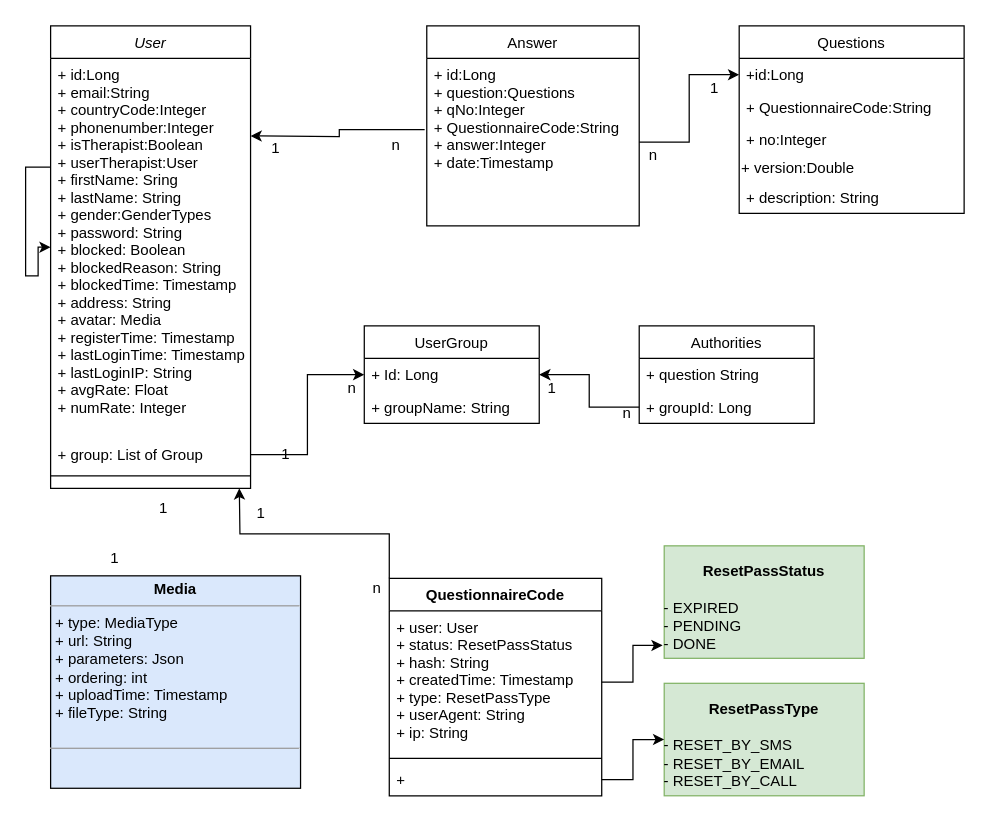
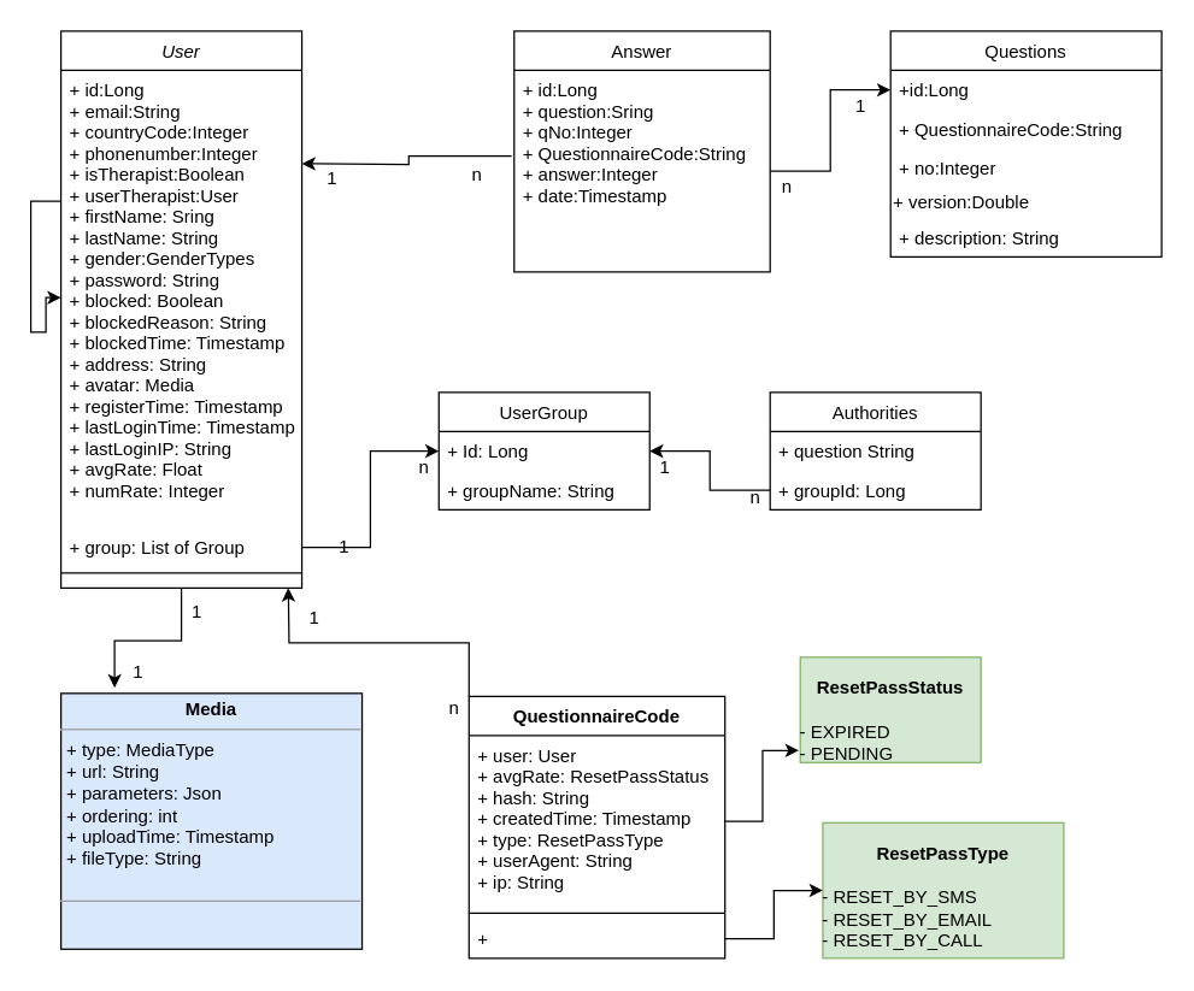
  <mxCell id="0" />
  <mxCell id="1" parent="0" />
  <mxCell id="2" style="edgeStyle=orthogonalEdgeStyle;rounded=0;orthogonalLoop=1;jettySize=auto;html=1;" parent="1" source="4" target="7" edge="1"><mxGeometry relative="1" as="geometry" /></mxCell>
  <mxCell id="3" value="Answer" style="swimlane;fontStyle=0;childLayout=stackLayout;horizontal=1;startSize=26;fillColor=none;horizontalStack=0;resizeParent=1;resizeParentMax=0;resizeLast=0;collapsible=1;marginBottom=0;" parent="1" vertex="1"><mxGeometry x="341" y="20" width="170" height="160" as="geometry" /></mxCell>
- <mxCell id="4" value="+ id:Long&#10;+ question:Questions&#10;+ qNo:Integer&#10;+ QuestionnaireCode:String&#10;+ answer:Integer&#10;+ date:Timestamp&#10;" style="text;strokeColor=none;fillColor=none;align=left;verticalAlign=top;spacingLeft=4;spacingRight=4;overflow=hidden;rotatable=0;points=[[0,0.5],[1,0.5]];portConstraint=eastwest;" parent="3" vertex="1"><mxGeometry y="26" width="170" height="134" as="geometry" /></mxCell>
- <mxCell id="5" value="&lt;br&gt;&lt;div align=&quot;center&quot;&gt;&lt;b&gt;ResetPassStatus&lt;/b&gt;&lt;/div&gt;&lt;div align=&quot;center&quot;&gt;&lt;br&gt;&lt;/div&gt;&lt;div align=&quot;left&quot;&gt;- EXPIRED&lt;/div&gt;&lt;div align=&quot;left&quot;&gt;- PENDING&lt;/div&gt;&lt;div align=&quot;left&quot;&gt;- DONE&lt;br&gt;&lt;/div&gt;" style="verticalAlign=top;align=left;overflow=fill;fontSize=12;fontFamily=Helvetica;html=1;fillColor=#d5e8d4;strokeColor=#82b366;" parent="1" vertex="1"><mxGeometry x="531" y="436" width="160" height="90" as="geometry" /></mxCell>
+ <mxCell id="4" value="+ id:Long&#10;+ question:Sring&#10;+ qNo:Integer&#10;+ QuestionnaireCode:String&#10;+ answer:Integer&#10;+ date:Timestamp&#10;" style="text;strokeColor=none;fillColor=none;align=left;verticalAlign=top;spacingLeft=4;spacingRight=4;overflow=hidden;rotatable=0;points=[[0,0.5],[1,0.5]];portConstraint=eastwest;" parent="3" vertex="1"><mxGeometry y="26" width="170" height="134" as="geometry" /></mxCell>
+ <mxCell id="5" value="&lt;br&gt;&lt;div align=&quot;center&quot;&gt;&lt;b&gt;ResetPassStatus&lt;/b&gt;&lt;/div&gt;&lt;div align=&quot;center&quot;&gt;&lt;br&gt;&lt;/div&gt;&lt;div align=&quot;left&quot;&gt;- EXPIRED&lt;/div&gt;&lt;div align=&quot;left&quot;&gt;- PENDING&lt;/div&gt;&lt;div align=&quot;left&quot;&gt;- DONE&lt;br&gt;&lt;/div&gt;" style="verticalAlign=top;align=left;overflow=fill;fontSize=12;fontFamily=Helvetica;html=1;fillColor=#d5e8d4;strokeColor=#82b366;" parent="1" vertex="1"><mxGeometry x="531" y="436" width="120" height="70" as="geometry" /></mxCell>
  <mxCell id="6" value="Questions" style="swimlane;fontStyle=0;childLayout=stackLayout;horizontal=1;startSize=26;fillColor=none;horizontalStack=0;resizeParent=1;resizeParentMax=0;resizeLast=0;collapsible=1;marginBottom=0;" parent="1" vertex="1"><mxGeometry x="591" y="20" width="180" height="150" as="geometry" /></mxCell>
  <mxCell id="7" value="+id:Long" style="text;strokeColor=none;fillColor=none;align=left;verticalAlign=top;spacingLeft=4;spacingRight=4;overflow=hidden;rotatable=0;points=[[0,0.5],[1,0.5]];portConstraint=eastwest;" parent="6" vertex="1"><mxGeometry y="26" width="180" height="26" as="geometry" /></mxCell>
  <mxCell id="8" value="+ QuestionnaireCode:String" style="text;strokeColor=none;fillColor=none;align=left;verticalAlign=top;spacingLeft=4;spacingRight=4;overflow=hidden;rotatable=0;points=[[0,0.5],[1,0.5]];portConstraint=eastwest;" parent="6" vertex="1"><mxGeometry y="52" width="180" height="26" as="geometry" /></mxCell>
  <mxCell id="9" value="+ no:Integer" style="text;strokeColor=none;fillColor=none;align=left;verticalAlign=top;spacingLeft=4;spacingRight=4;overflow=hidden;rotatable=0;points=[[0,0.5],[1,0.5]];portConstraint=eastwest;" parent="6" vertex="1"><mxGeometry y="78" width="180" height="26" as="geometry" /></mxCell>
  <mxCell id="10" value="+ version:Double" style="text;html=1;strokeColor=none;fillColor=none;align=left;verticalAlign=middle;whiteSpace=wrap;rounded=0;" parent="6" vertex="1"><mxGeometry y="104" width="180" height="20" as="geometry" /></mxCell>
  <mxCell id="11" value="+ description: String" style="text;strokeColor=none;fillColor=none;align=left;verticalAlign=top;spacingLeft=4;spacingRight=4;overflow=hidden;rotatable=0;points=[[0,0.5],[1,0.5]];portConstraint=eastwest;" parent="6" vertex="1"><mxGeometry y="124" width="180" height="26" as="geometry" /></mxCell>
- <mxCell id="12" value="&lt;br&gt;&lt;div align=&quot;center&quot;&gt;&lt;b&gt;ResetPassType&lt;/b&gt;&lt;/div&gt;&lt;div align=&quot;center&quot;&gt;&lt;br&gt;&lt;/div&gt;&lt;div align=&quot;left&quot;&gt;- RESET_BY_SMS&lt;/div&gt;&lt;div align=&quot;left&quot;&gt;- RESET_BY_EMAIL&lt;/div&gt;&lt;div align=&quot;left&quot;&gt;- RESET_BY_CALL&lt;br&gt;&lt;/div&gt;" style="verticalAlign=top;align=left;overflow=fill;fontSize=12;fontFamily=Helvetica;html=1;fillColor=#d5e8d4;strokeColor=#82b366;" parent="1" vertex="1"><mxGeometry x="531" y="546" width="160" height="90" as="geometry" /></mxCell>
+ <mxCell id="12" value="&lt;br&gt;&lt;div align=&quot;center&quot;&gt;&lt;b&gt;ResetPassType&lt;/b&gt;&lt;/div&gt;&lt;div align=&quot;center&quot;&gt;&lt;br&gt;&lt;/div&gt;&lt;div align=&quot;left&quot;&gt;- RESET_BY_SMS&lt;/div&gt;&lt;div align=&quot;left&quot;&gt;- RESET_BY_EMAIL&lt;/div&gt;&lt;div align=&quot;left&quot;&gt;- RESET_BY_CALL&lt;br&gt;&lt;/div&gt;" style="verticalAlign=top;align=left;overflow=fill;fontSize=12;fontFamily=Helvetica;html=1;fillColor=#d5e8d4;strokeColor=#82b366;" parent="1" vertex="1"><mxGeometry x="546" y="546" width="160" height="90" as="geometry" /></mxCell>
  <mxCell id="13" value="&lt;p style=&quot;margin: 0px ; margin-top: 4px ; text-align: center&quot;&gt;&lt;b&gt;Media&lt;/b&gt;&lt;/p&gt;&lt;hr size=&quot;1&quot;&gt;&lt;p style=&quot;margin: 0px ; margin-left: 4px&quot;&gt;+ type: MediaType&lt;/p&gt;&lt;p style=&quot;margin: 0px ; margin-left: 4px&quot;&gt;+ url: String&lt;/p&gt;&lt;p style=&quot;margin: 0px ; margin-left: 4px&quot;&gt;+ parameters: Json&lt;/p&gt;&lt;p style=&quot;margin: 0px ; margin-left: 4px&quot;&gt;+ ordering: int&lt;/p&gt;&lt;p style=&quot;margin: 0px ; margin-left: 4px&quot;&gt;+ uploadTime: Timestamp&lt;/p&gt;&lt;p style=&quot;margin: 0px ; margin-left: 4px&quot;&gt;+ fileType: String&lt;br&gt;&lt;/p&gt;&lt;p style=&quot;margin: 0px ; margin-left: 4px&quot;&gt;&lt;br&gt;&lt;/p&gt;&lt;hr size=&quot;1&quot;&gt;&lt;p style=&quot;margin: 0px ; margin-left: 4px&quot;&gt;&amp;nbsp; &amp;nbsp;&lt;/p&gt;" style="verticalAlign=top;align=left;overflow=fill;fontSize=12;fontFamily=Helvetica;html=1;fillColor=#dae8fc;" parent="1" vertex="1"><mxGeometry x="40" y="460" width="200" height="170" as="geometry" /></mxCell>
  <mxCell id="14" style="edgeStyle=orthogonalEdgeStyle;rounded=0;orthogonalLoop=1;jettySize=auto;html=1;exitX=-0.01;exitY=0.425;exitDx=0;exitDy=0;exitPerimeter=0;" parent="1" source="4" edge="1"><mxGeometry relative="1" as="geometry"><mxPoint x="200" y="108" as="targetPoint" /><mxPoint x="328" y="108" as="sourcePoint" /></mxGeometry></mxCell>
  <mxCell id="15" value="n" style="resizable=0;align=right;verticalAlign=bottom;labelBackgroundColor=none;fontSize=12;" parent="1" connectable="0" vertex="1"><mxGeometry x="328" y="120" as="geometry"><mxPoint x="-7" y="4" as="offset" /></mxGeometry></mxCell>
  <mxCell id="16" value="1" style="resizable=0;align=left;verticalAlign=bottom;labelBackgroundColor=none;fontSize=12;" parent="1" connectable="0" vertex="1"><mxGeometry x="210" y="134" as="geometry"><mxPoint x="5" y="-8" as="offset" /></mxGeometry></mxCell>
+ <mxCell id="17" style="edgeStyle=orthogonalEdgeStyle;rounded=0;orthogonalLoop=1;jettySize=auto;html=1;entryX=0.178;entryY=-0.022;entryDx=0;entryDy=0;entryPerimeter=0;" parent="1" source="18" target="13" edge="1"><mxGeometry relative="1" as="geometry" /></mxCell>
  <mxCell id="18" value="User" style="swimlane;fontStyle=2;align=center;verticalAlign=top;childLayout=stackLayout;horizontal=1;startSize=26;horizontalStack=0;resizeParent=1;resizeLast=0;collapsible=1;marginBottom=0;rounded=0;shadow=0;strokeWidth=1;" parent="1" vertex="1"><mxGeometry x="40" y="20" width="160" height="370" as="geometry"><mxRectangle x="230" y="140" width="160" height="26" as="alternateBounds" /></mxGeometry></mxCell>
  <mxCell id="19" value="+ id:Long&#10;+ email:String&#10;+ countryCode:Integer&#10;+ phonenumber:Integer&#10;+ isTherapist:Boolean&#10;+ userTherapist:User&#10;+ firstName: Sring&#10;+ lastName: String&#10;+ gender:GenderTypes&#10;+ password: String &#10;+ blocked: Boolean&#10;+ blockedReason: String &#10;+ blockedTime: Timestamp &#10;+ address: String&#10;+ avatar: Media&#10;+ registerTime: Timestamp &#10;+ lastLoginTime: Timestamp &#10;+ lastLoginIP: String &#10;+ avgRate: Float&#10;+ numRate: Integer" style="text;align=left;verticalAlign=top;spacingLeft=4;spacingRight=4;overflow=hidden;rotatable=0;points=[[0,0.5],[1,0.5]];portConstraint=eastwest;rounded=0;shadow=0;html=0;" parent="18" vertex="1"><mxGeometry y="26" width="160" height="304" as="geometry" /></mxCell>
  <mxCell id="20" value="+ group: List of Group" style="text;strokeColor=none;fillColor=none;align=left;verticalAlign=top;spacingLeft=4;spacingRight=4;overflow=hidden;rotatable=0;points=[[0,0.5],[1,0.5]];portConstraint=eastwest;" parent="18" vertex="1"><mxGeometry y="330" width="160" height="26" as="geometry" /></mxCell>
  <mxCell id="21" value="" style="line;html=1;strokeWidth=1;align=left;verticalAlign=middle;spacingTop=-1;spacingLeft=3;spacingRight=3;rotatable=0;labelPosition=right;points=[];portConstraint=eastwest;" parent="18" vertex="1"><mxGeometry y="356" width="160" height="8" as="geometry" /></mxCell>
  <mxCell id="22" style="edgeStyle=orthogonalEdgeStyle;rounded=0;orthogonalLoop=1;jettySize=auto;html=1;" parent="1" edge="1"><mxGeometry relative="1" as="geometry"><mxPoint x="40" y="133" as="sourcePoint" /><mxPoint x="40" y="197" as="targetPoint" /><Array as="points"><mxPoint x="40" y="133" /><mxPoint x="20" y="133" /><mxPoint x="20" y="220" /><mxPoint x="30" y="220" /><mxPoint x="30" y="197" /></Array></mxGeometry></mxCell>
  <mxCell id="23" style="edgeStyle=orthogonalEdgeStyle;rounded=0;orthogonalLoop=1;jettySize=auto;html=1;exitX=0;exitY=0;exitDx=0;exitDy=0;" parent="1" source="24" edge="1"><mxGeometry relative="1" as="geometry"><mxPoint x="191" y="390" as="targetPoint" /></mxGeometry></mxCell>
  <mxCell id="24" value="QuestionnaireCode" style="swimlane;fontStyle=1;align=center;verticalAlign=top;childLayout=stackLayout;horizontal=1;startSize=26;horizontalStack=0;resizeParent=1;resizeParentMax=0;resizeLast=0;collapsible=1;marginBottom=0;" parent="1" vertex="1"><mxGeometry x="311" y="462" width="170" height="174" as="geometry" /></mxCell>
- <mxCell id="25" value="+ user: User&#10;+ status: ResetPassStatus&#10;+ hash: String&#10;+ createdTime: Timestamp&#10;+ type: ResetPassType&#10;+ userAgent: String&#10;+ ip: String&#10;" style="text;strokeColor=none;fillColor=none;align=left;verticalAlign=top;spacingLeft=4;spacingRight=4;overflow=hidden;rotatable=0;points=[[0,0.5],[1,0.5]];portConstraint=eastwest;" parent="24" vertex="1"><mxGeometry y="26" width="170" height="114" as="geometry" /></mxCell>
+ <mxCell id="25" value="+ user: User&#10;+ avgRate: ResetPassStatus&#10;+ hash: String&#10;+ createdTime: Timestamp&#10;+ type: ResetPassType&#10;+ userAgent: String&#10;+ ip: String&#10;" style="text;strokeColor=none;fillColor=none;align=left;verticalAlign=top;spacingLeft=4;spacingRight=4;overflow=hidden;rotatable=0;points=[[0,0.5],[1,0.5]];portConstraint=eastwest;" parent="24" vertex="1"><mxGeometry y="26" width="170" height="114" as="geometry" /></mxCell>
  <mxCell id="26" value="" style="line;strokeWidth=1;fillColor=none;align=left;verticalAlign=middle;spacingTop=-1;spacingLeft=3;spacingRight=3;rotatable=0;labelPosition=right;points=[];portConstraint=eastwest;" parent="24" vertex="1"><mxGeometry y="140" width="170" height="8" as="geometry" /></mxCell>
  <mxCell id="27" value="+" style="text;strokeColor=none;fillColor=none;align=left;verticalAlign=top;spacingLeft=4;spacingRight=4;overflow=hidden;rotatable=0;points=[[0,0.5],[1,0.5]];portConstraint=eastwest;" parent="24" vertex="1"><mxGeometry y="148" width="170" height="26" as="geometry" /></mxCell>
  <mxCell id="28" value="UserGroup" style="swimlane;fontStyle=0;childLayout=stackLayout;horizontal=1;startSize=26;fillColor=none;horizontalStack=0;resizeParent=1;resizeParentMax=0;resizeLast=0;collapsible=1;marginBottom=0;" parent="1" vertex="1"><mxGeometry x="291" y="260" width="140" height="78" as="geometry" /></mxCell>
  <mxCell id="29" value="+ Id: Long" style="text;strokeColor=none;fillColor=none;align=left;verticalAlign=top;spacingLeft=4;spacingRight=4;overflow=hidden;rotatable=0;points=[[0,0.5],[1,0.5]];portConstraint=eastwest;" parent="28" vertex="1"><mxGeometry y="26" width="140" height="26" as="geometry" /></mxCell>
  <mxCell id="30" value="+ groupName: String" style="text;strokeColor=none;fillColor=none;align=left;verticalAlign=top;spacingLeft=4;spacingRight=4;overflow=hidden;rotatable=0;points=[[0,0.5],[1,0.5]];portConstraint=eastwest;" parent="28" vertex="1"><mxGeometry y="52" width="140" height="26" as="geometry" /></mxCell>
  <mxCell id="31" value="Authorities" style="swimlane;fontStyle=0;childLayout=stackLayout;horizontal=1;startSize=26;fillColor=none;horizontalStack=0;resizeParent=1;resizeParentMax=0;resizeLast=0;collapsible=1;marginBottom=0;" parent="1" vertex="1"><mxGeometry x="511" y="260" width="140" height="78" as="geometry" /></mxCell>
  <mxCell id="32" value="+ question String" style="text;strokeColor=none;fillColor=none;align=left;verticalAlign=top;spacingLeft=4;spacingRight=4;overflow=hidden;rotatable=0;points=[[0,0.5],[1,0.5]];portConstraint=eastwest;" parent="31" vertex="1"><mxGeometry y="26" width="140" height="26" as="geometry" /></mxCell>
  <mxCell id="33" value="+ groupId: Long" style="text;strokeColor=none;fillColor=none;align=left;verticalAlign=top;spacingLeft=4;spacingRight=4;overflow=hidden;rotatable=0;points=[[0,0.5],[1,0.5]];portConstraint=eastwest;" parent="31" vertex="1"><mxGeometry y="52" width="140" height="26" as="geometry" /></mxCell>
  <mxCell id="34" style="edgeStyle=orthogonalEdgeStyle;rounded=0;orthogonalLoop=1;jettySize=auto;html=1;entryX=-0.008;entryY=0.885;entryDx=0;entryDy=0;entryPerimeter=0;" parent="1" source="25" target="5" edge="1"><mxGeometry relative="1" as="geometry" /></mxCell>
  <mxCell id="35" style="edgeStyle=orthogonalEdgeStyle;rounded=0;orthogonalLoop=1;jettySize=auto;html=1;exitX=1;exitY=0.5;exitDx=0;exitDy=0;" parent="1" source="27" target="12" edge="1"><mxGeometry relative="1" as="geometry" /></mxCell>
  <mxCell id="36" style="edgeStyle=orthogonalEdgeStyle;rounded=0;orthogonalLoop=1;jettySize=auto;html=1;" parent="1" source="20" target="29" edge="1"><mxGeometry relative="1" as="geometry" /></mxCell>
  <mxCell id="37" value="1" style="text;html=1;align=center;verticalAlign=middle;resizable=0;points=[];autosize=1;" parent="1" vertex="1"><mxGeometry x="198" y="400" width="20" height="20" as="geometry" /></mxCell>
  <mxCell id="38" value="1" style="text;html=1;align=center;verticalAlign=middle;resizable=0;points=[];autosize=1;" parent="1" vertex="1"><mxGeometry x="218" y="353" width="20" height="20" as="geometry" /></mxCell>
  <mxCell id="39" value="n" style="text;html=1;align=center;verticalAlign=middle;resizable=0;points=[];autosize=1;" parent="1" vertex="1"><mxGeometry x="271" y="300" width="20" height="20" as="geometry" /></mxCell>
  <mxCell id="40" value="n" style="text;html=1;align=center;verticalAlign=middle;resizable=0;points=[];autosize=1;" parent="1" vertex="1"><mxGeometry x="291" y="460" width="20" height="20" as="geometry" /></mxCell>
  <mxCell id="41" value="n" style="text;html=1;align=center;verticalAlign=middle;resizable=0;points=[];autosize=1;" parent="1" vertex="1"><mxGeometry x="512" y="114" width="20" height="20" as="geometry" /></mxCell>
  <mxCell id="42" value="1" style="text;html=1;align=center;verticalAlign=middle;resizable=0;points=[];autosize=1;" parent="1" vertex="1"><mxGeometry x="561" y="60" width="20" height="20" as="geometry" /></mxCell>
  <mxCell id="43" value="1" style="text;html=1;align=center;verticalAlign=middle;resizable=0;points=[];autosize=1;" parent="1" vertex="1"><mxGeometry x="120" y="396" width="20" height="20" as="geometry" /></mxCell>
  <mxCell id="44" value="1" style="text;html=1;align=center;verticalAlign=middle;resizable=0;points=[];autosize=1;" parent="1" vertex="1"><mxGeometry x="81" y="436" width="20" height="20" as="geometry" /></mxCell>
  <mxCell id="45" style="edgeStyle=orthogonalEdgeStyle;rounded=0;orthogonalLoop=1;jettySize=auto;html=1;" parent="1" source="33" target="29" edge="1"><mxGeometry relative="1" as="geometry" /></mxCell>
  <mxCell id="46" value="n" style="text;html=1;align=center;verticalAlign=middle;resizable=0;points=[];autosize=1;" parent="1" vertex="1"><mxGeometry x="491" y="320" width="20" height="20" as="geometry" /></mxCell>
  <mxCell id="47" value="1" style="text;html=1;align=center;verticalAlign=middle;resizable=0;points=[];autosize=1;" parent="1" vertex="1"><mxGeometry x="431" y="300" width="20" height="20" as="geometry" /></mxCell>
